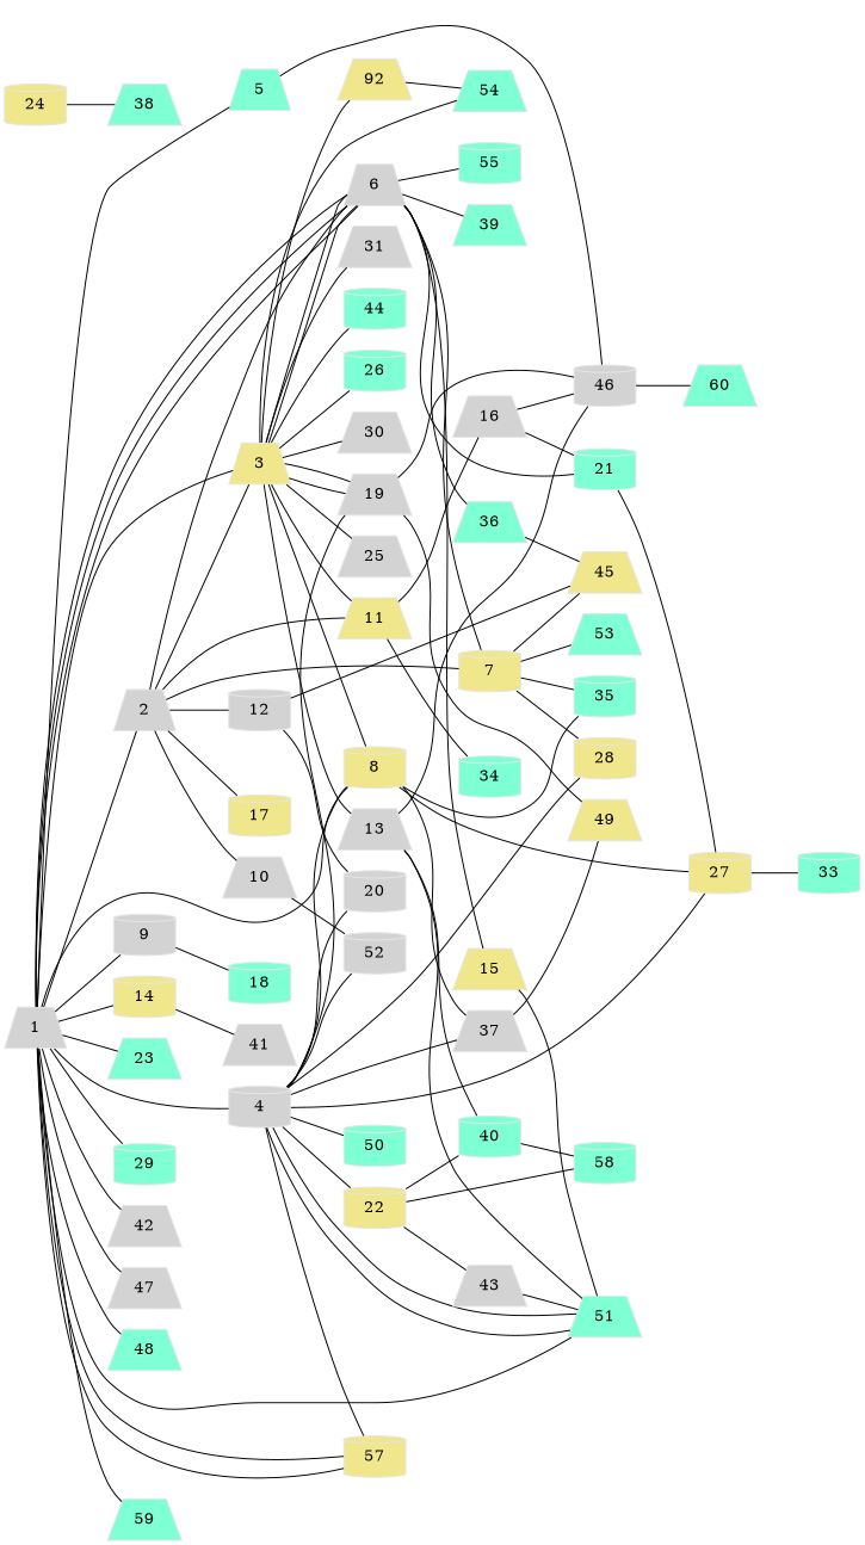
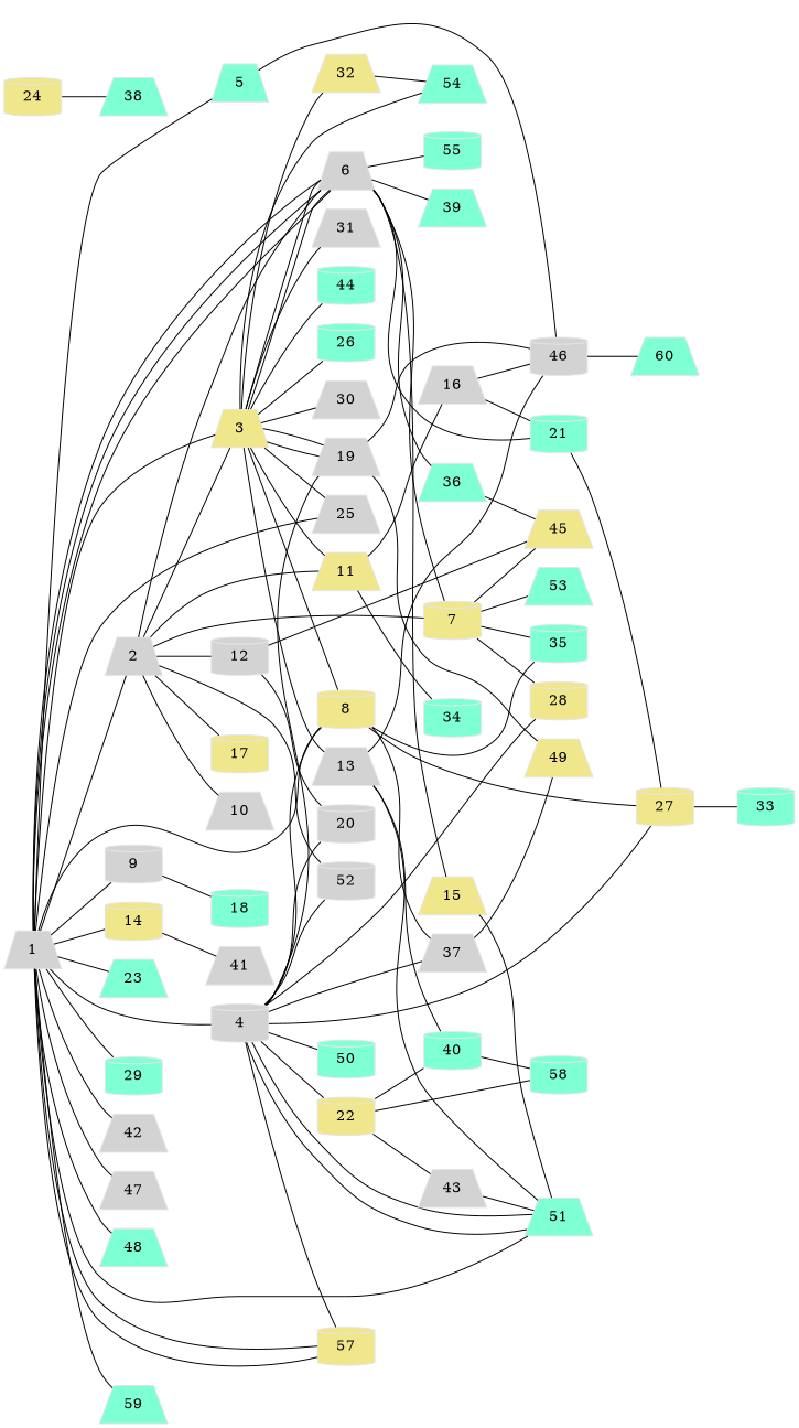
  graph {
    rankdir=LR
    node [color=gray90 fillcolor=aquamarine shape=trapezium style=filled]
    1 [fillcolor=lightgrey]
    2 [fillcolor=lightgrey]
    3 [fillcolor=khaki]
    4 [fillcolor=lightgrey shape=cylinder]
    5
    6 [fillcolor=lightgrey]
    8 [fillcolor=khaki shape=cylinder]
    9 [fillcolor=lightgrey shape=cylinder]
    14 [fillcolor=khaki shape=cylinder]
    23
    25 [fillcolor=lightgrey]
    29 [shape=cylinder]
    42 [fillcolor=lightgrey]
    47 [fillcolor=lightgrey]
    48
    51
    57 [fillcolor=khaki shape=cylinder]
    59
    7 [fillcolor=khaki shape=cylinder]
    10 [fillcolor=lightgrey]
    11 [fillcolor=khaki]
    12 [fillcolor=lightgrey shape=cylinder]
    17 [fillcolor=khaki shape=cylinder]
    52 [fillcolor=lightgrey shape=cylinder]
    13 [fillcolor=lightgrey]
    19 [fillcolor=lightgrey]
    26 [shape=cylinder]
    30 [fillcolor=lightgrey]
    31 [fillcolor=lightgrey]
-   32 [fillcolor=khaki label=92]
+   32 [fillcolor=khaki]
    44 [shape=cylinder]
    54
    20 [fillcolor=lightgrey shape=cylinder]
    22 [fillcolor=khaki shape=cylinder]
    27 [fillcolor=khaki shape=cylinder]
    28 [fillcolor=khaki shape=cylinder]
    37 [fillcolor=lightgrey]
    50 [shape=cylinder]
    46 [fillcolor=lightgrey shape=cylinder]
    15 [fillcolor=khaki]
    21 [shape=cylinder]
    36
    39
    55 [shape=cylinder]
    35 [shape=cylinder]
    18 [shape=cylinder]
    41 [fillcolor=lightgrey]
    45 [fillcolor=khaki]
    53
    16 [fillcolor=lightgrey]
    34 [shape=cylinder]
    40 [shape=cylinder]
    49 [fillcolor=khaki]
    43 [fillcolor=lightgrey]
    58 [shape=cylinder]
    33 [shape=cylinder]
    24 [fillcolor=khaki shape=cylinder]
    38
    60
    1 -- 2
    1 -- 3
    1 -- 4
    1 -- 5
    1 -- 6
    1 -- 6
    1 -- 6
    1 -- 8
    1 -- 9
    1 -- 14
    1 -- 23
+   1 -- 25
    1 -- 29
    1 -- 42
    1 -- 47
    1 -- 48
    1 -- 51
    1 -- 57
    1 -- 57
    1 -- 59
    2 -- 3
    2 -- 6
    2 -- 7
    2 -- 10
    2 -- 11
    2 -- 12
    2 -- 17
-   10 -- 52
+   2 -- 52
    3 -- 6
    3 -- 6
    3 -- 8
    3 -- 25
    3 -- 11
    3 -- 13
    3 -- 19
    3 -- 19
    3 -- 26
    3 -- 30
    3 -- 31
    3 -- 32
    3 -- 44
    3 -- 54
    4 -- 8
    4 -- 51
    4 -- 51
    4 -- 57
    4 -- 52
    4 -- 19
    4 -- 20
    4 -- 22
    4 -- 27
    4 -- 28
    4 -- 37
    4 -- 50
    5 -- 46
    6 -- 7
    6 -- 15
    6 -- 21
    6 -- 36
    6 -- 39
    6 -- 55
    8 -- 27
    8 -- 37
    8 -- 35
    9 -- 18
    14 -- 41
    7 -- 28
    7 -- 35
    7 -- 45
    7 -- 53
    11 -- 16
    11 -- 34
    12 -- 20
    12 -- 45
    13 -- 51
    13 -- 46
    13 -- 40
    19 -- 46
    19 -- 49
    32 -- 54
    22 -- 40
    22 -- 43
    22 -- 58
    27 -- 33
    37 -- 49
    46 -- 60
    15 -- 51
    21 -- 27
    36 -- 45
    16 -- 46
    16 -- 21
    40 -- 58
    43 -- 51
    24 -- 38
  }
